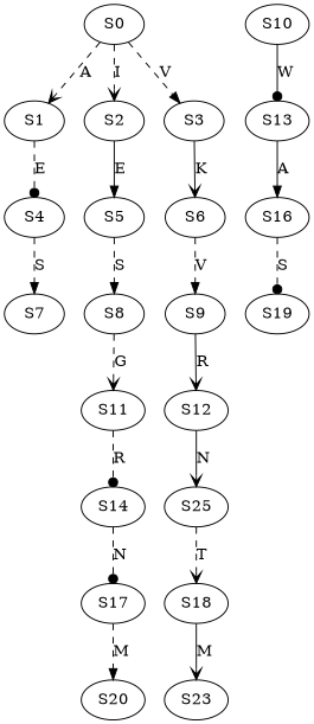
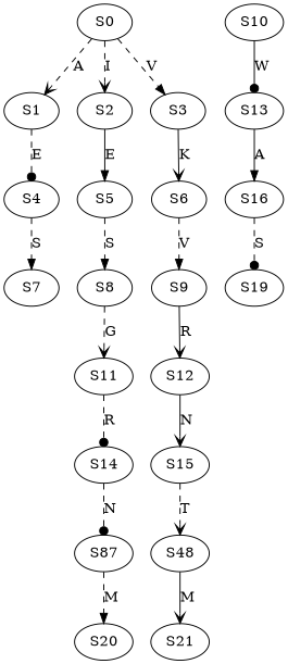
  strict digraph {
    edge [arrowhead=vee style=dashed]
    S0
    S1
    S2
    S3
    S4
    S5
    S6
    S7
    S8
    S9
    S11
    S12
    S10
    S13
    S14
-   S15 [label=S25]
+   S15
    S16
-   S17
-   S18
+   S17 [label=S87]
+   S18 [label=S48]
    S19
    S20
-   S21 [label=S23]
+   S21
    S0 -> S1 [label=A]
    S0 -> S2 [label=I]
    S0 -> S3 [arrowhead=normal label=V]
    S1 -> S4 [arrowhead=dot label=E]
    S2 -> S5 [arrowhead=normal label=E style=solid]
    S3 -> S6 [label=K style=solid]
    S4 -> S7 [arrowhead=normal label=S]
    S5 -> S8 [arrowhead=normal label=S]
    S6 -> S9 [arrowhead=normal label=V]
    S8 -> S11 [label=G]
    S9 -> S12 [label=R style=solid]
    S11 -> S14 [arrowhead=dot label=R]
    S12 -> S15 [label=N style=solid]
    S10 -> S13 [arrowhead=dot label=W style=solid]
    S13 -> S16 [arrowhead=normal label=A style=solid]
    S14 -> S17 [arrowhead=dot label=N]
    S15 -> S18 [label=T]
    S16 -> S19 [arrowhead=dot label=S]
    S17 -> S20 [arrowhead=normal label=M]
    S18 -> S21 [label=M style=solid]
  }
